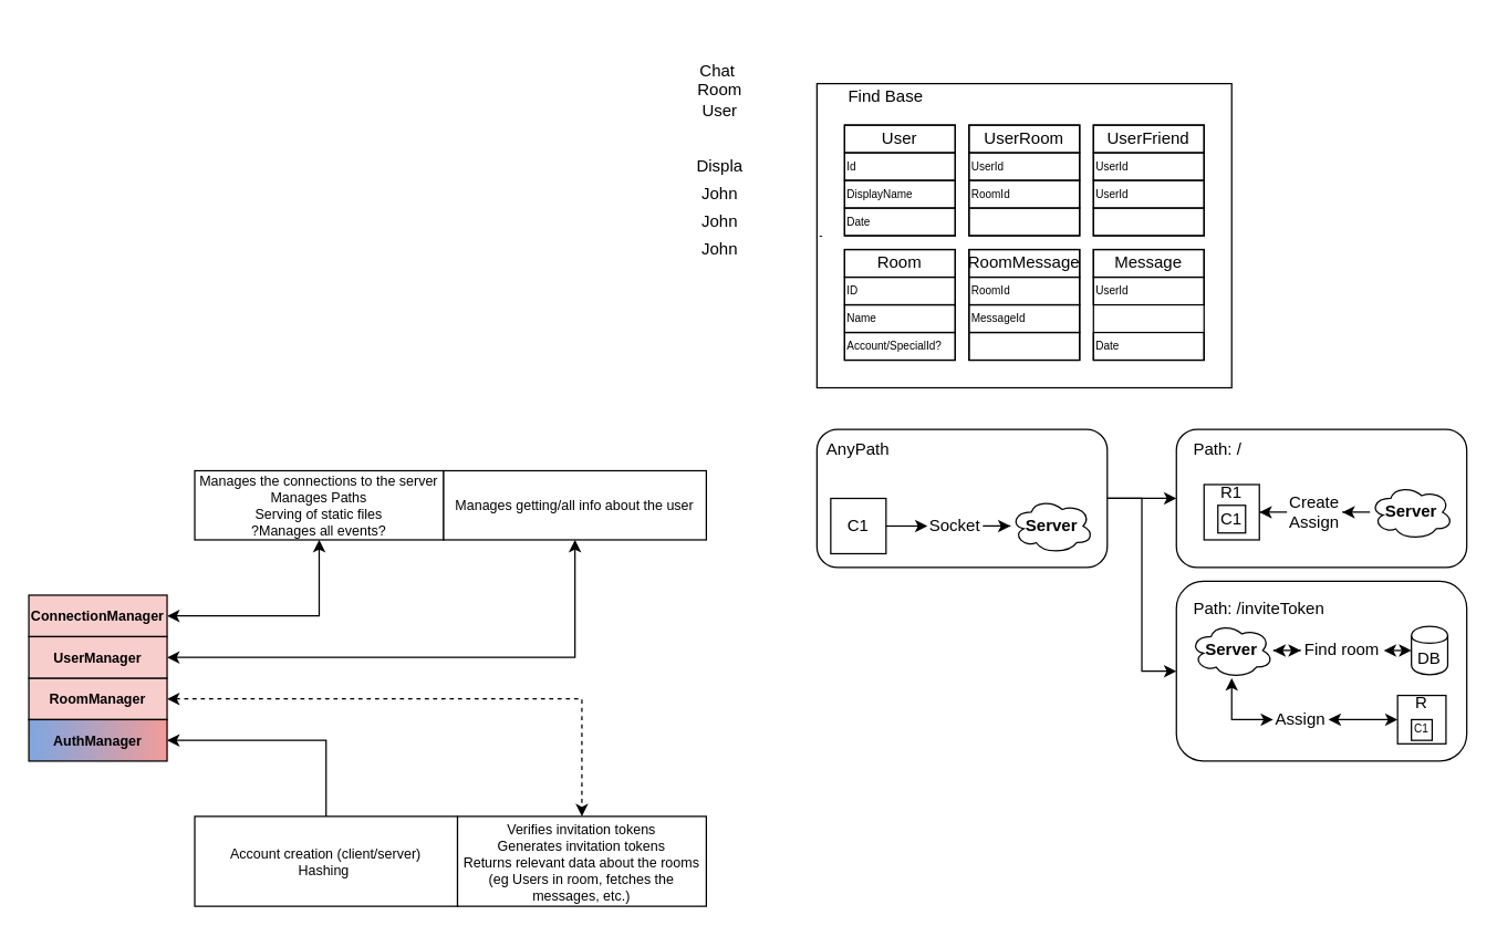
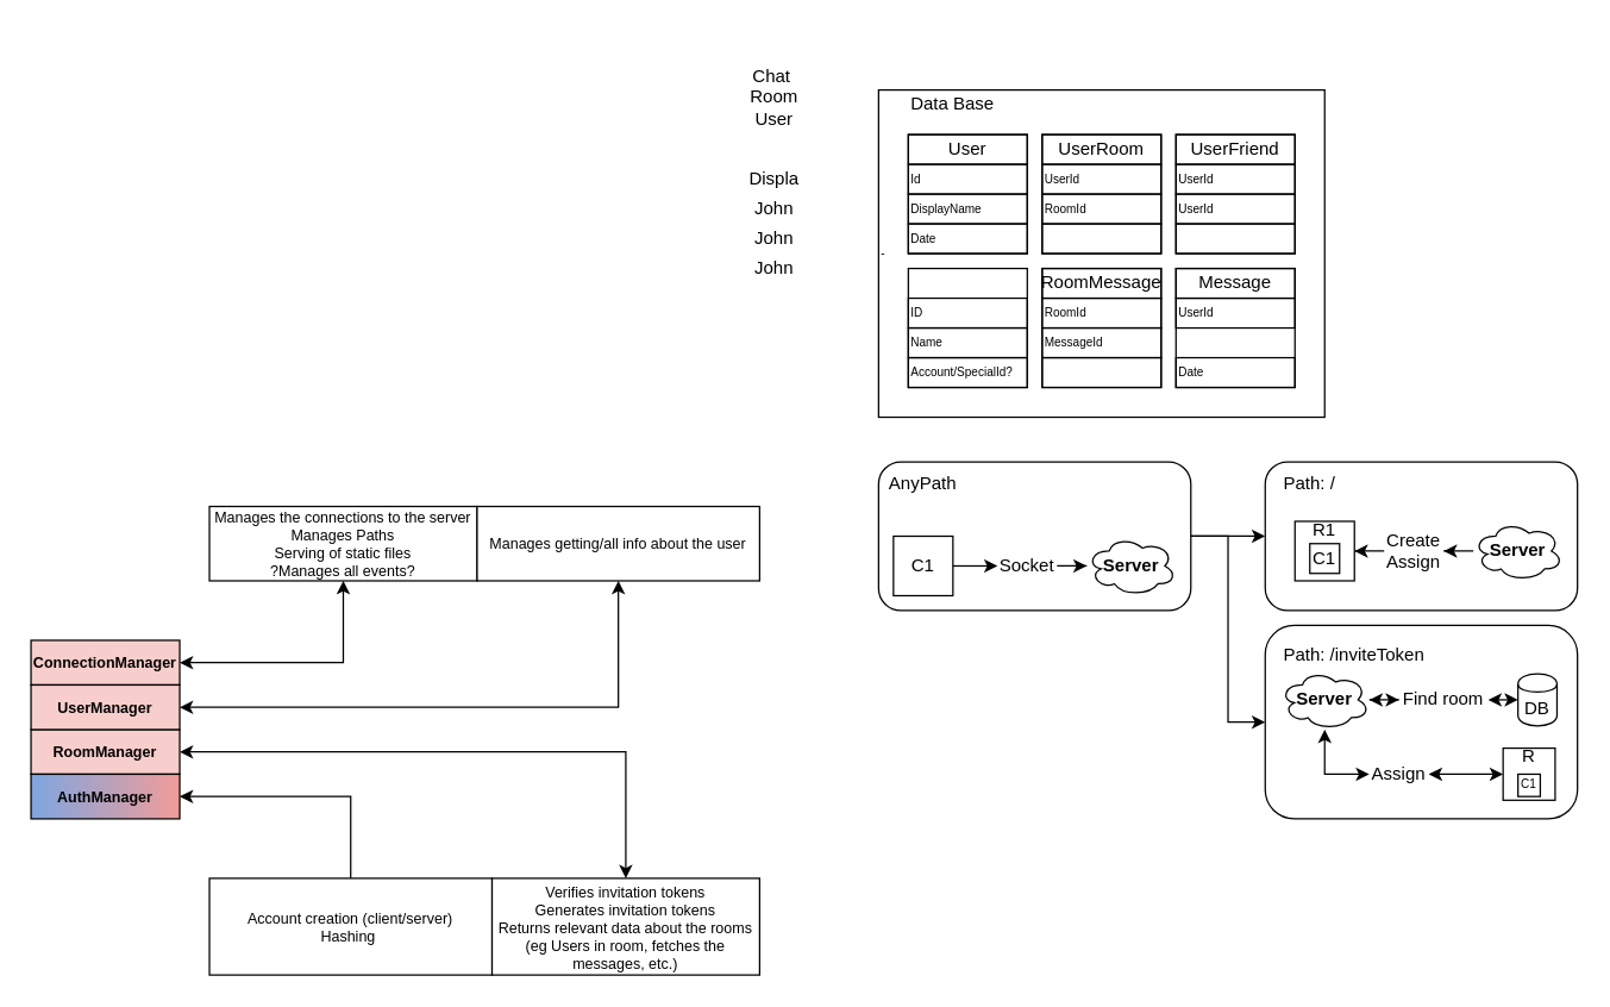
  <mxCell id="0" />
  <mxCell id="1" parent="0" />
  <mxCell id="2" value="" style="group" parent="1" vertex="1" connectable="0"><mxGeometry x="590" y="60" width="300" height="220" as="geometry" /></mxCell>
  <mxCell id="3" value="-" style="rounded=0;whiteSpace=wrap;html=1;strokeColor=#000000;fontSize=8;align=left;" parent="2" vertex="1"><mxGeometry width="300" height="220" as="geometry" /></mxCell>
- <mxCell id="4" value="Find Base" style="text;html=1;strokeColor=none;fillColor=none;align=center;verticalAlign=middle;whiteSpace=wrap;rounded=0;fontSize=12;" parent="2" vertex="1"><mxGeometry width="100" height="19.13" as="geometry" /></mxCell>
+ <mxCell id="4" value="Data Base" style="text;html=1;strokeColor=none;fillColor=none;align=center;verticalAlign=middle;whiteSpace=wrap;rounded=0;fontSize=12;" parent="2" vertex="1"><mxGeometry width="100" height="19.13" as="geometry" /></mxCell>
  <mxCell id="5" value="" style="group" parent="2" vertex="1" connectable="0"><mxGeometry x="200" y="120" width="80" height="80" as="geometry" /></mxCell>
  <mxCell id="6" value="" style="whiteSpace=wrap;html=1;aspect=fixed;align=left;" parent="5" vertex="1"><mxGeometry width="80" height="80" as="geometry" /></mxCell>
  <mxCell id="7" value="Message" style="text;html=1;fillColor=none;align=center;verticalAlign=middle;whiteSpace=wrap;rounded=0;strokeColor=#000000;" parent="5" vertex="1"><mxGeometry width="80" height="20" as="geometry" /></mxCell>
  <mxCell id="8" value="UserId" style="text;html=1;fillColor=none;align=left;verticalAlign=middle;whiteSpace=wrap;rounded=0;strokeColor=#000000;fontSize=8;" parent="5" vertex="1"><mxGeometry y="20" width="80" height="20" as="geometry" /></mxCell>
  <mxCell id="9" value="Date" style="text;html=1;fillColor=none;align=left;verticalAlign=middle;whiteSpace=wrap;rounded=0;strokeColor=#000000;fontSize=8;" parent="5" vertex="1"><mxGeometry y="60" width="80" height="20" as="geometry" /></mxCell>
  <mxCell id="10" value="" style="group" parent="2" vertex="1" connectable="0"><mxGeometry x="110" y="120" width="80" height="80" as="geometry" /></mxCell>
  <mxCell id="11" value="" style="whiteSpace=wrap;html=1;aspect=fixed;" parent="10" vertex="1"><mxGeometry width="80" height="80" as="geometry" /></mxCell>
  <mxCell id="12" value="RoomMessage" style="text;html=1;fillColor=none;align=center;verticalAlign=middle;whiteSpace=wrap;rounded=0;strokeColor=#000000;" parent="10" vertex="1"><mxGeometry width="80" height="20" as="geometry" /></mxCell>
  <mxCell id="13" value="RoomId" style="text;html=1;fillColor=none;align=left;verticalAlign=middle;whiteSpace=wrap;rounded=0;strokeColor=#000000;fontSize=8;" parent="10" vertex="1"><mxGeometry y="20" width="80" height="20" as="geometry" /></mxCell>
  <mxCell id="14" value="MessageId" style="text;html=1;fillColor=none;align=left;verticalAlign=middle;whiteSpace=wrap;rounded=0;strokeColor=#000000;fontSize=8;" parent="10" vertex="1"><mxGeometry y="40" width="80" height="20" as="geometry" /></mxCell>
  <mxCell id="15" value="" style="text;html=1;fillColor=none;align=left;verticalAlign=middle;whiteSpace=wrap;rounded=0;strokeColor=#000000;fontSize=8;" parent="10" vertex="1"><mxGeometry y="60" width="80" height="20" as="geometry" /></mxCell>
  <mxCell id="16" value="Chat&amp;nbsp;&lt;br&gt;Room&lt;br&gt;User&lt;br&gt;" style="text;html=1;strokeColor=none;fillColor=none;align=center;verticalAlign=middle;whiteSpace=wrap;rounded=0;" parent="1" vertex="1"><mxGeometry x="440" y="20" width="160" height="90" as="geometry" /></mxCell>
  <mxCell id="17" value="Displa" style="text;html=1;strokeColor=none;fillColor=none;align=center;verticalAlign=middle;whiteSpace=wrap;rounded=0;" parent="1" vertex="1"><mxGeometry x="500" y="110" width="40" height="20" as="geometry" /></mxCell>
  <mxCell id="18" value="John&lt;br&gt;" style="text;html=1;strokeColor=none;fillColor=none;align=center;verticalAlign=middle;whiteSpace=wrap;rounded=0;" parent="1" vertex="1"><mxGeometry x="500" y="130" width="40" height="20" as="geometry" /></mxCell>
  <mxCell id="19" value="John&lt;br&gt;" style="text;html=1;strokeColor=none;fillColor=none;align=center;verticalAlign=middle;whiteSpace=wrap;rounded=0;" parent="1" vertex="1"><mxGeometry x="500" y="150" width="40" height="20" as="geometry" /></mxCell>
  <mxCell id="20" value="John&lt;br&gt;" style="text;html=1;strokeColor=none;fillColor=none;align=center;verticalAlign=middle;whiteSpace=wrap;rounded=0;" parent="1" vertex="1"><mxGeometry x="500" y="170" width="40" height="20" as="geometry" /></mxCell>
  <mxCell id="21" value="" style="group" parent="1" vertex="1" connectable="0"><mxGeometry x="590" y="310" width="210" height="100" as="geometry" /></mxCell>
  <mxCell id="22" value="" style="rounded=1;whiteSpace=wrap;html=1;" parent="21" vertex="1"><mxGeometry width="210" height="100" as="geometry" /></mxCell>
  <mxCell id="23" value="" style="group" parent="21" vertex="1" connectable="0"><mxGeometry x="10" y="50" width="190" height="40" as="geometry" /></mxCell>
  <mxCell id="24" value="&lt;b&gt;Server&lt;/b&gt;" style="ellipse;shape=cloud;whiteSpace=wrap;html=1;" parent="23" vertex="1"><mxGeometry x="130" width="60" height="40" as="geometry" /></mxCell>
  <mxCell id="25" value="C1" style="whiteSpace=wrap;html=1;aspect=fixed;" parent="23" vertex="1"><mxGeometry width="40" height="40" as="geometry" /></mxCell>
  <mxCell id="26" style="edgeStyle=orthogonalEdgeStyle;rounded=0;orthogonalLoop=1;jettySize=auto;html=1;exitX=1;exitY=0.5;exitDx=0;exitDy=0;" parent="23" source="27" target="24" edge="1"><mxGeometry relative="1" as="geometry" /></mxCell>
  <mxCell id="27" value="Socket" style="text;html=1;strokeColor=none;fillColor=none;align=center;verticalAlign=middle;whiteSpace=wrap;rounded=0;" parent="23" vertex="1"><mxGeometry x="70" y="10" width="40" height="20" as="geometry" /></mxCell>
  <mxCell id="28" style="edgeStyle=orthogonalEdgeStyle;rounded=0;orthogonalLoop=1;jettySize=auto;html=1;exitX=1;exitY=0.5;exitDx=0;exitDy=0;entryX=0;entryY=0.5;entryDx=0;entryDy=0;" parent="23" source="25" target="27" edge="1"><mxGeometry relative="1" as="geometry" /></mxCell>
  <mxCell id="29" value="AnyPath" style="text;html=1;strokeColor=none;fillColor=none;align=center;verticalAlign=middle;whiteSpace=wrap;rounded=0;" parent="21" vertex="1"><mxGeometry x="10" y="5" width="40" height="20" as="geometry" /></mxCell>
  <mxCell id="30" value="" style="group" parent="1" vertex="1" connectable="0"><mxGeometry x="850" y="310" width="210" height="100" as="geometry" /></mxCell>
  <mxCell id="31" value="" style="group" parent="30" vertex="1" connectable="0"><mxGeometry width="210" height="100" as="geometry" /></mxCell>
  <mxCell id="32" value="" style="rounded=1;whiteSpace=wrap;html=1;" parent="31" vertex="1"><mxGeometry width="210" height="100" as="geometry" /></mxCell>
  <mxCell id="33" value="Path: /" style="text;html=1;strokeColor=none;fillColor=none;align=center;verticalAlign=middle;whiteSpace=wrap;rounded=0;" parent="31" vertex="1"><mxGeometry x="10" y="5" width="40" height="20" as="geometry" /></mxCell>
  <mxCell id="34" value="" style="group" parent="30" vertex="1" connectable="0"><mxGeometry x="10" y="40" width="200" height="50" as="geometry" /></mxCell>
  <mxCell id="35" value="&lt;b&gt;Server&lt;/b&gt;" style="ellipse;shape=cloud;whiteSpace=wrap;html=1;" parent="34" vertex="1"><mxGeometry x="130" width="60" height="40" as="geometry" /></mxCell>
  <mxCell id="36" style="edgeStyle=orthogonalEdgeStyle;rounded=0;orthogonalLoop=1;jettySize=auto;html=1;exitX=1;exitY=0.5;exitDx=0;exitDy=0;startArrow=classic;startFill=1;endArrow=none;endFill=0;" parent="34" source="37" target="35" edge="1"><mxGeometry relative="1" as="geometry" /></mxCell>
  <mxCell id="37" value="Create&lt;br&gt;Assign" style="text;html=1;strokeColor=none;fillColor=none;align=center;verticalAlign=middle;whiteSpace=wrap;rounded=0;" parent="34" vertex="1"><mxGeometry x="70" y="10" width="40" height="20" as="geometry" /></mxCell>
  <mxCell id="38" style="edgeStyle=orthogonalEdgeStyle;rounded=0;orthogonalLoop=1;jettySize=auto;html=1;exitX=1;exitY=0.5;exitDx=0;exitDy=0;startArrow=classic;startFill=1;endArrow=none;endFill=0;" parent="34" source="40" target="37" edge="1"><mxGeometry relative="1" as="geometry"><mxPoint x="820" y="465" as="sourcePoint" /><mxPoint x="860" y="465" as="targetPoint" /></mxGeometry></mxCell>
  <mxCell id="39" value="" style="group" parent="34" vertex="1" connectable="0"><mxGeometry x="10" width="40" height="40" as="geometry" /></mxCell>
  <mxCell id="40" value="" style="whiteSpace=wrap;html=1;aspect=fixed;" parent="39" vertex="1"><mxGeometry width="40" height="40" as="geometry" /></mxCell>
  <mxCell id="41" value="R1" style="text;html=1;strokeColor=none;fillColor=none;align=center;verticalAlign=middle;whiteSpace=wrap;rounded=0;" parent="39" vertex="1"><mxGeometry width="40" height="12.5" as="geometry" /></mxCell>
  <mxCell id="42" value="C1" style="whiteSpace=wrap;html=1;aspect=fixed;" parent="39" vertex="1"><mxGeometry x="10" y="15" width="20" height="20" as="geometry" /></mxCell>
  <mxCell id="43" value="" style="edgeStyle=orthogonalEdgeStyle;rounded=0;orthogonalLoop=1;jettySize=auto;html=1;" parent="1" source="22" target="32" edge="1"><mxGeometry relative="1" as="geometry" /></mxCell>
  <mxCell id="44" style="edgeStyle=orthogonalEdgeStyle;rounded=0;orthogonalLoop=1;jettySize=auto;html=1;exitX=1;exitY=0.5;exitDx=0;exitDy=0;entryX=0;entryY=0.5;entryDx=0;entryDy=0;startArrow=none;startFill=0;endArrow=classic;endFill=1;" parent="1" source="22" target="46" edge="1"><mxGeometry relative="1" as="geometry" /></mxCell>
  <mxCell id="45" value="" style="group" parent="1" vertex="1" connectable="0"><mxGeometry x="850" y="420" width="210" height="130" as="geometry" /></mxCell>
  <mxCell id="46" value="" style="rounded=1;whiteSpace=wrap;html=1;" parent="45" vertex="1"><mxGeometry width="210" height="130" as="geometry" /></mxCell>
  <mxCell id="47" value="Path: /inviteToken" style="text;html=1;strokeColor=none;fillColor=none;align=center;verticalAlign=middle;whiteSpace=wrap;rounded=0;" parent="45" vertex="1"><mxGeometry x="10" y="10" width="100" height="20" as="geometry" /></mxCell>
  <mxCell id="48" value="" style="group" parent="45" vertex="1" connectable="0"><mxGeometry x="10" y="30" width="186.23" height="87.5" as="geometry" /></mxCell>
  <mxCell id="49" value="Assign" style="text;html=1;strokeColor=none;fillColor=none;align=center;verticalAlign=middle;whiteSpace=wrap;rounded=0;" parent="48" vertex="1"><mxGeometry x="59.994" y="60" width="39.996" height="20.0" as="geometry" /></mxCell>
  <mxCell id="50" value="" style="group" parent="48" vertex="1" connectable="0"><mxGeometry x="149.984" y="52.5" width="34.996" height="35" as="geometry" /></mxCell>
  <mxCell id="51" value="" style="whiteSpace=wrap;html=1;aspect=fixed;" parent="50" vertex="1"><mxGeometry width="34.996" height="34.996" as="geometry" /></mxCell>
  <mxCell id="52" value="&lt;font style=&quot;font-size: 12px;&quot;&gt;R&lt;/font&gt;" style="text;html=1;strokeColor=none;fillColor=none;align=center;verticalAlign=middle;whiteSpace=wrap;rounded=0;fontSize=12;" parent="50" vertex="1"><mxGeometry width="34.996" height="10.0" as="geometry" /></mxCell>
  <mxCell id="53" value="&lt;font style=&quot;font-size: 8px; line-height: 100%;&quot;&gt;C1&lt;/font&gt;" style="whiteSpace=wrap;html=1;aspect=fixed;align=center;fontSize=8;" parent="50" vertex="1"><mxGeometry x="9.999" y="17.5" width="14.998" height="14.998" as="geometry" /></mxCell>
  <mxCell id="54" style="edgeStyle=orthogonalEdgeStyle;rounded=0;orthogonalLoop=1;jettySize=auto;html=1;exitX=1;exitY=0.5;exitDx=0;exitDy=0;entryX=0;entryY=0.5;entryDx=0;entryDy=0;startArrow=classic;startFill=1;endArrow=classic;endFill=1;" parent="48" source="49" target="51" edge="1"><mxGeometry relative="1" as="geometry"><Array as="points" /></mxGeometry></mxCell>
  <mxCell id="55" value="&lt;b&gt;Server&lt;/b&gt;" style="ellipse;shape=cloud;whiteSpace=wrap;html=1;" parent="48" vertex="1"><mxGeometry width="59.994" height="40.0" as="geometry" /></mxCell>
  <mxCell id="56" style="edgeStyle=orthogonalEdgeStyle;rounded=0;orthogonalLoop=1;jettySize=auto;html=1;exitX=0;exitY=0.5;exitDx=0;exitDy=0;startArrow=classic;startFill=1;endArrow=classic;endFill=1;" parent="48" source="49" target="55" edge="1"><mxGeometry relative="1" as="geometry" /></mxCell>
  <mxCell id="57" style="edgeStyle=orthogonalEdgeStyle;rounded=0;orthogonalLoop=1;jettySize=auto;html=1;exitX=0;exitY=0.5;exitDx=0;exitDy=0;startArrow=classic;startFill=1;endArrow=classic;endFill=1;" parent="48" source="58" target="55" edge="1"><mxGeometry relative="1" as="geometry" /></mxCell>
  <mxCell id="58" value="Find room" style="text;html=1;strokeColor=none;fillColor=none;align=center;verticalAlign=middle;whiteSpace=wrap;rounded=0;" parent="48" vertex="1"><mxGeometry x="79.991" y="10.0" width="59.994" height="20.0" as="geometry" /></mxCell>
  <mxCell id="59" style="edgeStyle=orthogonalEdgeStyle;rounded=0;orthogonalLoop=1;jettySize=auto;html=1;exitX=0;exitY=0.5;exitDx=0;exitDy=0;entryX=1;entryY=0.5;entryDx=0;entryDy=0;startArrow=classic;startFill=1;endArrow=classic;endFill=1;" parent="48" source="60" target="58" edge="1"><mxGeometry relative="1" as="geometry" /></mxCell>
  <mxCell id="60" value="DB" style="shape=cylinder;whiteSpace=wrap;html=1;boundedLbl=1;backgroundOutline=1;" parent="48" vertex="1"><mxGeometry x="159.983" y="2.5" width="26.247" height="35" as="geometry" /></mxCell>
  <mxCell id="61" value="" style="group" parent="1" vertex="1" connectable="0"><mxGeometry x="610" y="90" width="90" height="80" as="geometry" /></mxCell>
  <mxCell id="62" value="" style="whiteSpace=wrap;html=1;aspect=fixed;align=left;" parent="61" vertex="1"><mxGeometry width="80" height="80" as="geometry" /></mxCell>
  <mxCell id="63" value="User" style="text;html=1;fillColor=none;align=center;verticalAlign=middle;whiteSpace=wrap;rounded=0;strokeColor=#000000;" parent="61" vertex="1"><mxGeometry width="80" height="20" as="geometry" /></mxCell>
  <mxCell id="64" value="Id" style="text;html=1;fillColor=none;align=left;verticalAlign=middle;whiteSpace=wrap;rounded=0;strokeColor=#000000;fontSize=8;" parent="61" vertex="1"><mxGeometry y="20" width="80" height="20" as="geometry" /></mxCell>
  <mxCell id="65" value="DisplayName" style="text;html=1;fillColor=none;align=left;verticalAlign=middle;whiteSpace=wrap;rounded=0;strokeColor=#000000;fontSize=8;" parent="61" vertex="1"><mxGeometry y="40" width="80" height="20" as="geometry" /></mxCell>
  <mxCell id="66" value="Date" style="text;html=1;fillColor=none;align=left;verticalAlign=middle;whiteSpace=wrap;rounded=0;strokeColor=#000000;fontSize=8;" parent="61" vertex="1"><mxGeometry y="60" width="80" height="20" as="geometry" /></mxCell>
  <mxCell id="67" value="" style="group" parent="1" vertex="1" connectable="0"><mxGeometry x="610" y="180" width="80" height="80" as="geometry" /></mxCell>
  <mxCell id="68" value="" style="whiteSpace=wrap;html=1;aspect=fixed;" parent="67" vertex="1"><mxGeometry width="80" height="80" as="geometry" /></mxCell>
- <mxCell id="69" value="Room" style="text;html=1;fillColor=none;align=center;verticalAlign=middle;whiteSpace=wrap;rounded=0;strokeColor=#000000;" parent="67" vertex="1"><mxGeometry width="80" height="20" as="geometry" /></mxCell>
  <mxCell id="70" value="ID" style="text;html=1;fillColor=none;align=left;verticalAlign=middle;whiteSpace=wrap;rounded=0;strokeColor=#000000;fontSize=8;" parent="67" vertex="1"><mxGeometry y="20" width="80" height="20" as="geometry" /></mxCell>
  <mxCell id="71" value="Name" style="text;html=1;fillColor=none;align=left;verticalAlign=middle;whiteSpace=wrap;rounded=0;strokeColor=#000000;fontSize=8;" parent="67" vertex="1"><mxGeometry y="40" width="80" height="20" as="geometry" /></mxCell>
  <mxCell id="72" value="Account/SpecialId?" style="text;html=1;fillColor=none;align=left;verticalAlign=middle;whiteSpace=wrap;rounded=0;strokeColor=#000000;fontSize=8;" parent="67" vertex="1"><mxGeometry y="60" width="80" height="20" as="geometry" /></mxCell>
  <mxCell id="73" value="" style="group" parent="1" vertex="1" connectable="0"><mxGeometry x="700" y="90" width="80" height="80" as="geometry" /></mxCell>
  <mxCell id="74" value="" style="whiteSpace=wrap;html=1;aspect=fixed;align=left;" parent="73" vertex="1"><mxGeometry width="80" height="80" as="geometry" /></mxCell>
  <mxCell id="75" value="UserRoom" style="text;html=1;fillColor=none;align=center;verticalAlign=middle;whiteSpace=wrap;rounded=0;strokeColor=#000000;" parent="73" vertex="1"><mxGeometry width="80" height="20" as="geometry" /></mxCell>
  <mxCell id="76" value="UserId" style="text;html=1;fillColor=none;align=left;verticalAlign=middle;whiteSpace=wrap;rounded=0;strokeColor=#000000;fontSize=8;" parent="73" vertex="1"><mxGeometry y="20" width="80" height="20" as="geometry" /></mxCell>
  <mxCell id="77" value="RoomId" style="text;html=1;fillColor=none;align=left;verticalAlign=middle;whiteSpace=wrap;rounded=0;strokeColor=#000000;fontSize=8;" parent="73" vertex="1"><mxGeometry y="40" width="80" height="20" as="geometry" /></mxCell>
  <mxCell id="78" value="" style="text;html=1;fillColor=none;align=left;verticalAlign=middle;whiteSpace=wrap;rounded=0;strokeColor=#000000;fontSize=8;" parent="73" vertex="1"><mxGeometry y="60" width="80" height="20" as="geometry" /></mxCell>
  <mxCell id="79" value="" style="group" parent="1" vertex="1" connectable="0"><mxGeometry x="790" y="90" width="80" height="80" as="geometry" /></mxCell>
  <mxCell id="80" value="" style="whiteSpace=wrap;html=1;aspect=fixed;align=left;" parent="79" vertex="1"><mxGeometry width="80" height="80" as="geometry" /></mxCell>
  <mxCell id="81" value="UserFriend" style="text;html=1;fillColor=none;align=center;verticalAlign=middle;whiteSpace=wrap;rounded=0;strokeColor=#000000;" parent="79" vertex="1"><mxGeometry width="80" height="20" as="geometry" /></mxCell>
  <mxCell id="82" value="UserId" style="text;html=1;fillColor=none;align=left;verticalAlign=middle;whiteSpace=wrap;rounded=0;strokeColor=#000000;fontSize=8;" parent="79" vertex="1"><mxGeometry y="20" width="80" height="20" as="geometry" /></mxCell>
  <mxCell id="83" value="UserId" style="text;html=1;fillColor=none;align=left;verticalAlign=middle;whiteSpace=wrap;rounded=0;strokeColor=#000000;fontSize=8;" parent="79" vertex="1"><mxGeometry y="40" width="80" height="20" as="geometry" /></mxCell>
  <mxCell id="84" value="" style="text;html=1;fillColor=none;align=left;verticalAlign=middle;whiteSpace=wrap;rounded=0;strokeColor=#000000;fontSize=8;" parent="79" vertex="1"><mxGeometry y="60" width="80" height="20" as="geometry" /></mxCell>
- <mxCell id="85" value="" style="edgeStyle=orthogonalEdgeStyle;rounded=0;orthogonalLoop=1;jettySize=auto;html=1;startArrow=classic;startFill=1;endArrow=classic;endFill=1;fontSize=10;dashed=1;" parent="1" source="86" target="87" edge="1"><mxGeometry relative="1" as="geometry" /></mxCell>
+ <mxCell id="85" value="" style="edgeStyle=orthogonalEdgeStyle;rounded=0;orthogonalLoop=1;jettySize=auto;html=1;startArrow=classic;startFill=1;endArrow=classic;endFill=1;fontSize=10;" parent="1" source="86" target="87" edge="1"><mxGeometry relative="1" as="geometry" /></mxCell>
  <mxCell id="86" value="&lt;font style=&quot;font-size: 10px;&quot;&gt;RoomManager&lt;/font&gt;" style="text;html=1;align=center;verticalAlign=middle;whiteSpace=wrap;rounded=0;fontSize=10;fillColor=#f8cecc;fontStyle=1;strokeColor=#000000;" parent="1" vertex="1"><mxGeometry x="20" y="490" width="100" height="30" as="geometry" /></mxCell>
  <mxCell id="87" value="Verifies invitation tokens&lt;br&gt;Generates invitation tokens&lt;br&gt;Returns relevant data about the rooms&lt;br&gt;(eg Users in room, fetches the messages, etc.)" style="text;html=1;align=center;verticalAlign=middle;whiteSpace=wrap;rounded=0;fontSize=10;strokeColor=#000000;fillColor=#ffffff;fontStyle=0" parent="1" vertex="1"><mxGeometry x="330" y="590" width="180" height="65" as="geometry" /></mxCell>
  <mxCell id="88" value="" style="edgeStyle=orthogonalEdgeStyle;rounded=0;orthogonalLoop=1;jettySize=auto;html=1;startArrow=classic;startFill=1;endArrow=classic;endFill=1;fontSize=10;" parent="1" source="89" target="90" edge="1"><mxGeometry relative="1" as="geometry" /></mxCell>
  <mxCell id="89" value="ConnectionManager" style="text;html=1;align=center;verticalAlign=middle;whiteSpace=wrap;rounded=0;fontSize=10;strokeColor=#000000;fontStyle=1;fillColor=#F8CECC;" parent="1" vertex="1"><mxGeometry x="20" y="430" width="100" height="30" as="geometry" /></mxCell>
  <mxCell id="90" value="&lt;p style=&quot;line-height: 80%&quot;&gt;&lt;/p&gt;&lt;div&gt;&lt;span&gt;Manages the connections to the server&lt;/span&gt;&lt;/div&gt;&lt;span&gt;&lt;div&gt;&lt;span&gt;Manages Paths&lt;/span&gt;&lt;/div&gt;&lt;/span&gt;&lt;span&gt;&lt;div&gt;&lt;span&gt;Serving of static files&lt;/span&gt;&lt;/div&gt;&lt;div&gt;&lt;span&gt;?Manages all events?&lt;/span&gt;&lt;/div&gt;&lt;/span&gt;&lt;p&gt;&lt;/p&gt;" style="text;html=1;align=center;verticalAlign=middle;whiteSpace=wrap;rounded=0;fontSize=10;strokeColor=#000000;fillColor=#ffffff;fontStyle=0" parent="1" vertex="1"><mxGeometry x="140" y="340" width="180" height="50" as="geometry" /></mxCell>
  <mxCell id="91" value="" style="edgeStyle=orthogonalEdgeStyle;rounded=0;orthogonalLoop=1;jettySize=auto;html=1;startArrow=classic;startFill=1;endArrow=classic;endFill=1;fontSize=10;" parent="1" source="92" target="93" edge="1"><mxGeometry relative="1" as="geometry" /></mxCell>
  <mxCell id="92" value="UserManager" style="text;html=1;align=center;verticalAlign=middle;whiteSpace=wrap;rounded=0;fontSize=10;strokeColor=#000000;fontStyle=1;fillColor=#F8CECC;" parent="1" vertex="1"><mxGeometry x="20" y="460" width="100" height="30" as="geometry" /></mxCell>
  <mxCell id="93" value="Manages getting/all info about the user" style="text;html=1;align=center;verticalAlign=middle;whiteSpace=wrap;rounded=0;fontSize=10;strokeColor=#000000;fillColor=#ffffff;fontStyle=0" parent="1" vertex="1"><mxGeometry x="320" y="340" width="190" height="50" as="geometry" /></mxCell>
  <mxCell id="94" value="" style="edgeStyle=orthogonalEdgeStyle;rounded=0;orthogonalLoop=1;jettySize=auto;html=1;startArrow=classic;startFill=1;endArrow=none;endFill=1;fontSize=10;" parent="1" source="95" target="96" edge="1"><mxGeometry relative="1" as="geometry"><mxPoint x="95.034" y="640" as="targetPoint" /></mxGeometry></mxCell>
  <mxCell id="95" value="AuthManager" style="text;html=1;align=center;verticalAlign=middle;whiteSpace=wrap;rounded=0;fontSize=10;fontStyle=1;gradientDirection=east;strokeColor=#000000;fillColor=#7EA6E0;gradientColor=#F19C99;" parent="1" vertex="1"><mxGeometry x="20" y="520" width="100" height="30" as="geometry" /></mxCell>
  <mxCell id="96" value="Account creation (client/server)&lt;br&gt;Hashing&amp;nbsp;" style="text;html=1;align=center;verticalAlign=middle;whiteSpace=wrap;rounded=0;fontSize=10;strokeColor=#000000;fillColor=#ffffff;fontStyle=0" parent="1" vertex="1"><mxGeometry x="140" y="590" width="190" height="65" as="geometry" /></mxCell>
